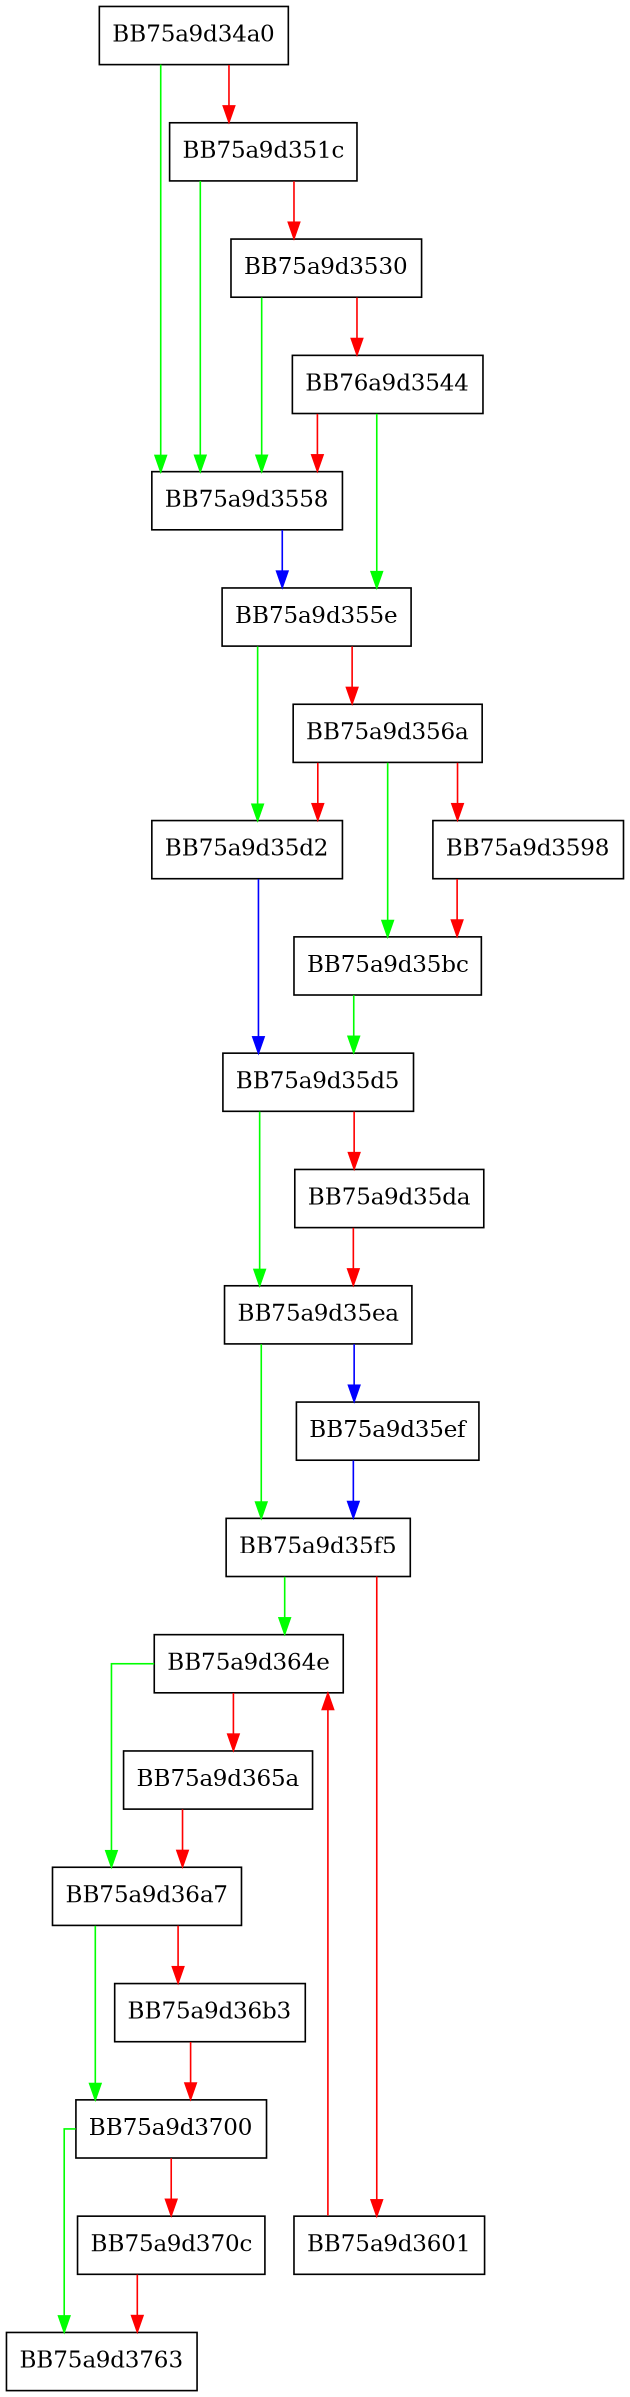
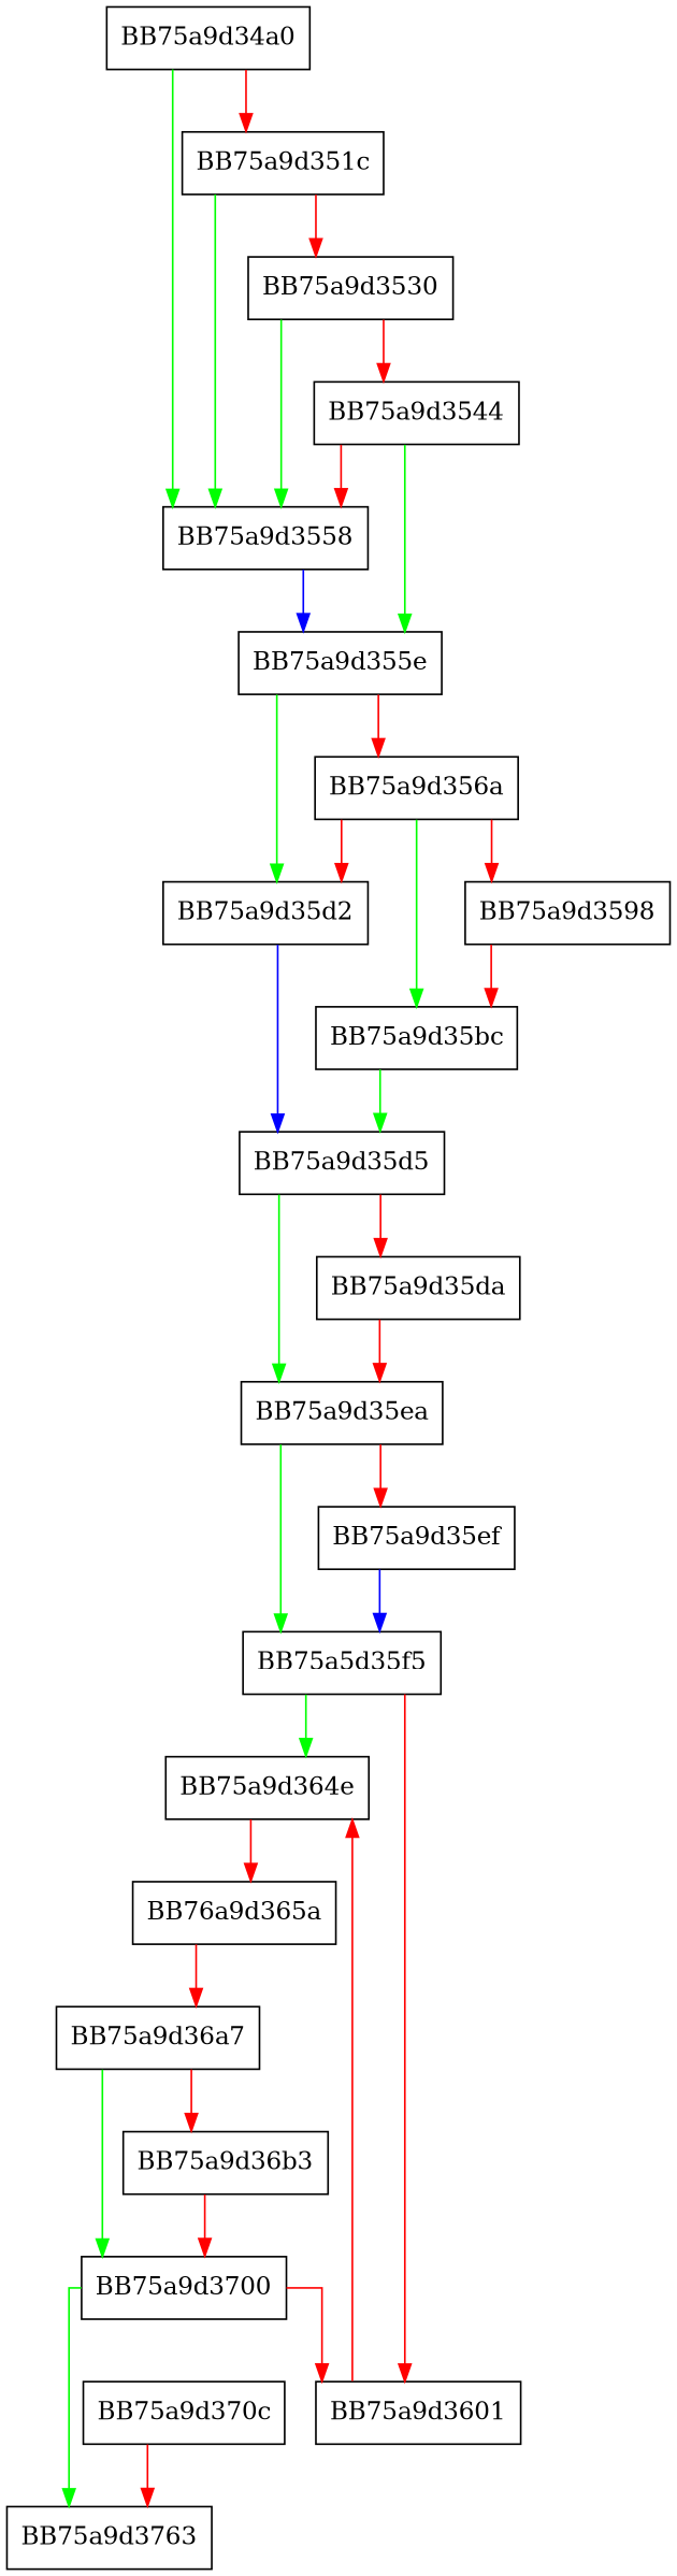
  digraph {
    splines=ortho
    node [shape=box]
    edge [color=red]
    BB75a9d34a0
    BB75a9d3558
    BB75a9d351c
    BB75a9d355e
    BB75a9d3530
    BB75a9d35d2
    BB75a9d356a
-   BB75a9d3544 [label=BB76a9d3544]
+   BB75a9d3544
    BB75a9d35d5
    BB75a9d35bc
    BB75a9d3598
    BB75a9d35ea
    BB75a9d35da
-   BB75a9d35f5
+   BB75a9d35f5 [label=BB75a5d35f5]
    BB75a9d35ef
    BB75a9d364e
    BB75a9d3601
    BB75a9d36a7
-   BB75a9d365a
+   BB75a9d365a [label=BB76a9d365a]
    BB75a9d3700
    BB75a9d36b3
    BB75a9d3763
    BB75a9d370c
    BB75a9d34a0 -> BB75a9d3558 [color=green]
    BB75a9d34a0 -> BB75a9d351c
    BB75a9d3558 -> BB75a9d355e [color=blue]
    BB75a9d351c -> BB75a9d3558 [color=green]
    BB75a9d351c -> BB75a9d3530
    BB75a9d355e -> BB75a9d35d2 [color=green]
    BB75a9d355e -> BB75a9d356a
    BB75a9d3530 -> BB75a9d3558 [color=green]
    BB75a9d3530 -> BB75a9d3544
    BB75a9d35d2 -> BB75a9d35d5 [color=blue]
    BB75a9d356a -> BB75a9d35d2
    BB75a9d356a -> BB75a9d35bc [color=green]
    BB75a9d356a -> BB75a9d3598
    BB75a9d3544 -> BB75a9d3558
    BB75a9d3544 -> BB75a9d355e [color=green]
    BB75a9d35d5 -> BB75a9d35ea [color=green]
    BB75a9d35d5 -> BB75a9d35da
    BB75a9d35bc -> BB75a9d35d5 [color=green]
    BB75a9d3598 -> BB75a9d35bc
    BB75a9d35ea -> BB75a9d35f5 [color=green]
-   BB75a9d35ea -> BB75a9d35ef [color=blue]
+   BB75a9d35ea -> BB75a9d35ef
    BB75a9d35da -> BB75a9d35ea
    BB75a9d35f5 -> BB75a9d364e [color=green]
    BB75a9d35f5 -> BB75a9d3601
    BB75a9d35ef -> BB75a9d35f5 [color=blue]
-   BB75a9d364e -> BB75a9d36a7 [color=green]
    BB75a9d364e -> BB75a9d365a
    BB75a9d3601 -> BB75a9d364e
    BB75a9d36a7 -> BB75a9d3700 [color=green]
    BB75a9d36a7 -> BB75a9d36b3
    BB75a9d365a -> BB75a9d36a7
    BB75a9d3700 -> BB75a9d3763 [color=green]
-   BB75a9d3700 -> BB75a9d370c
+   BB75a9d3700 -> BB75a9d3601
    BB75a9d36b3 -> BB75a9d3700
    BB75a9d370c -> BB75a9d3763
  }
